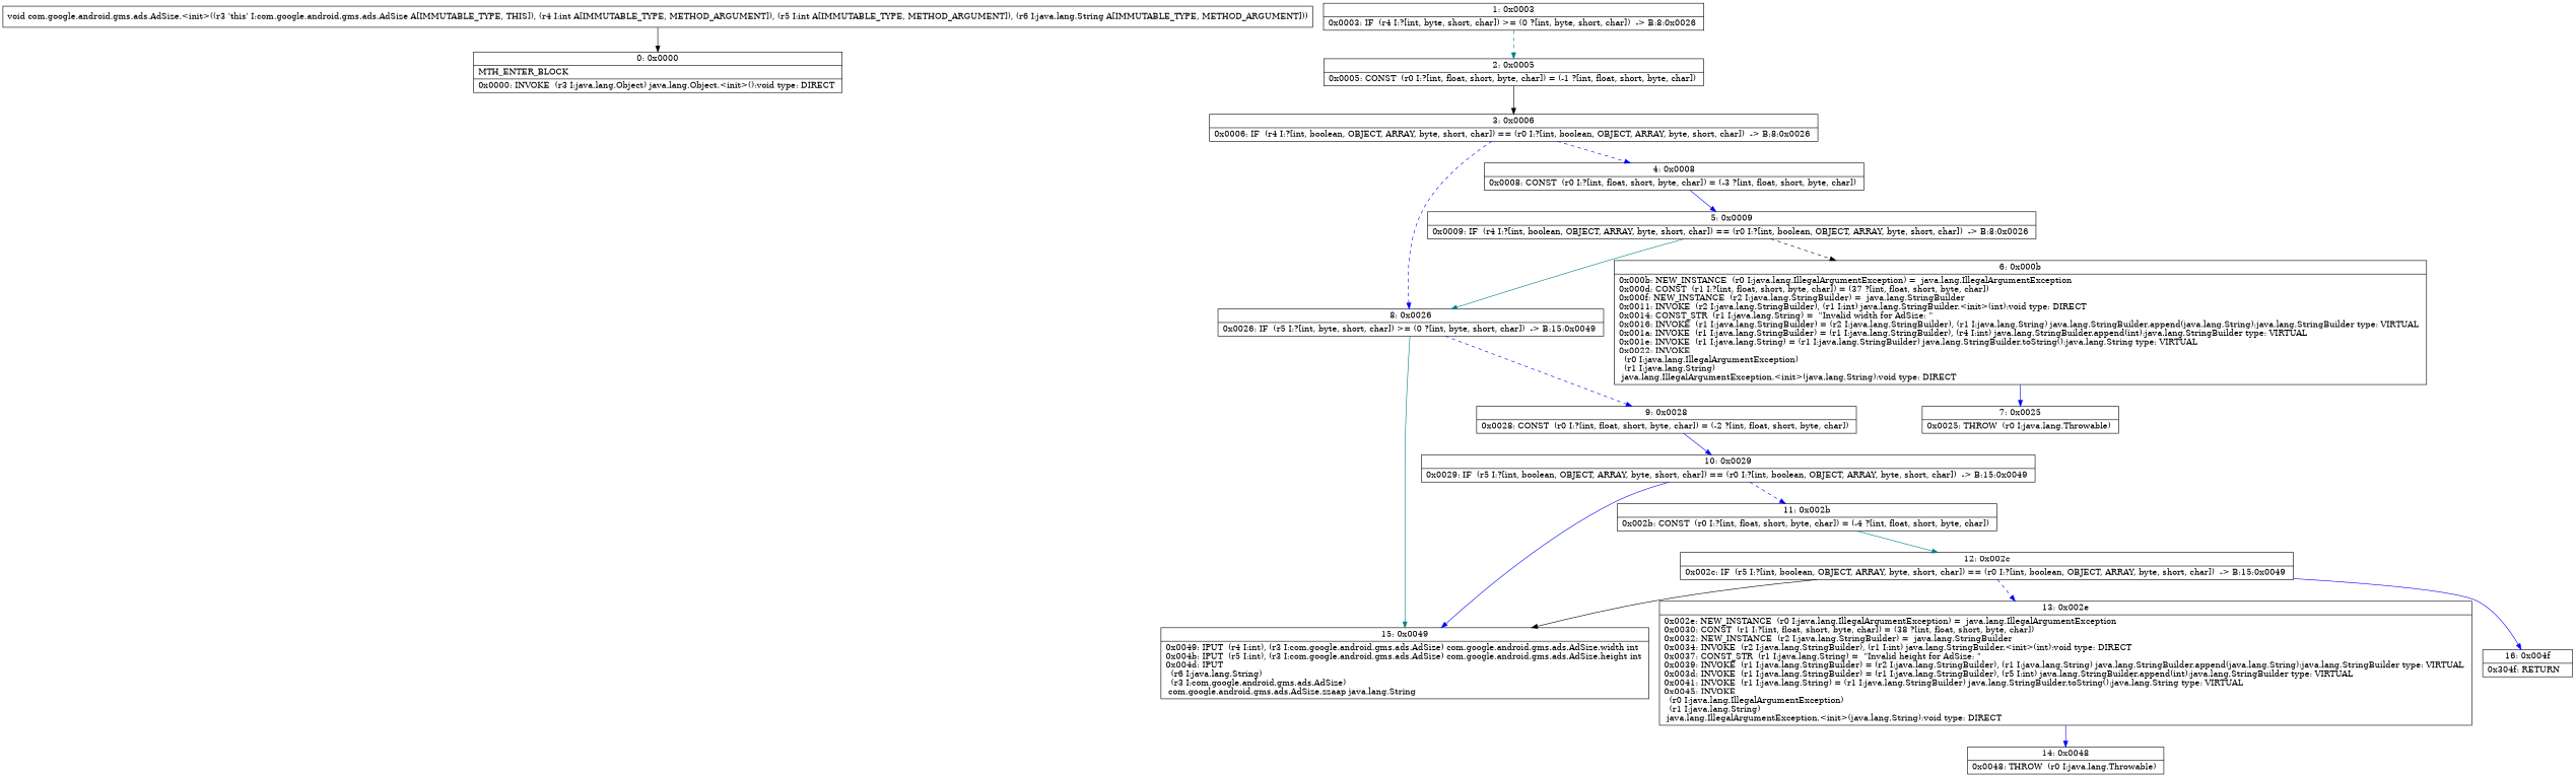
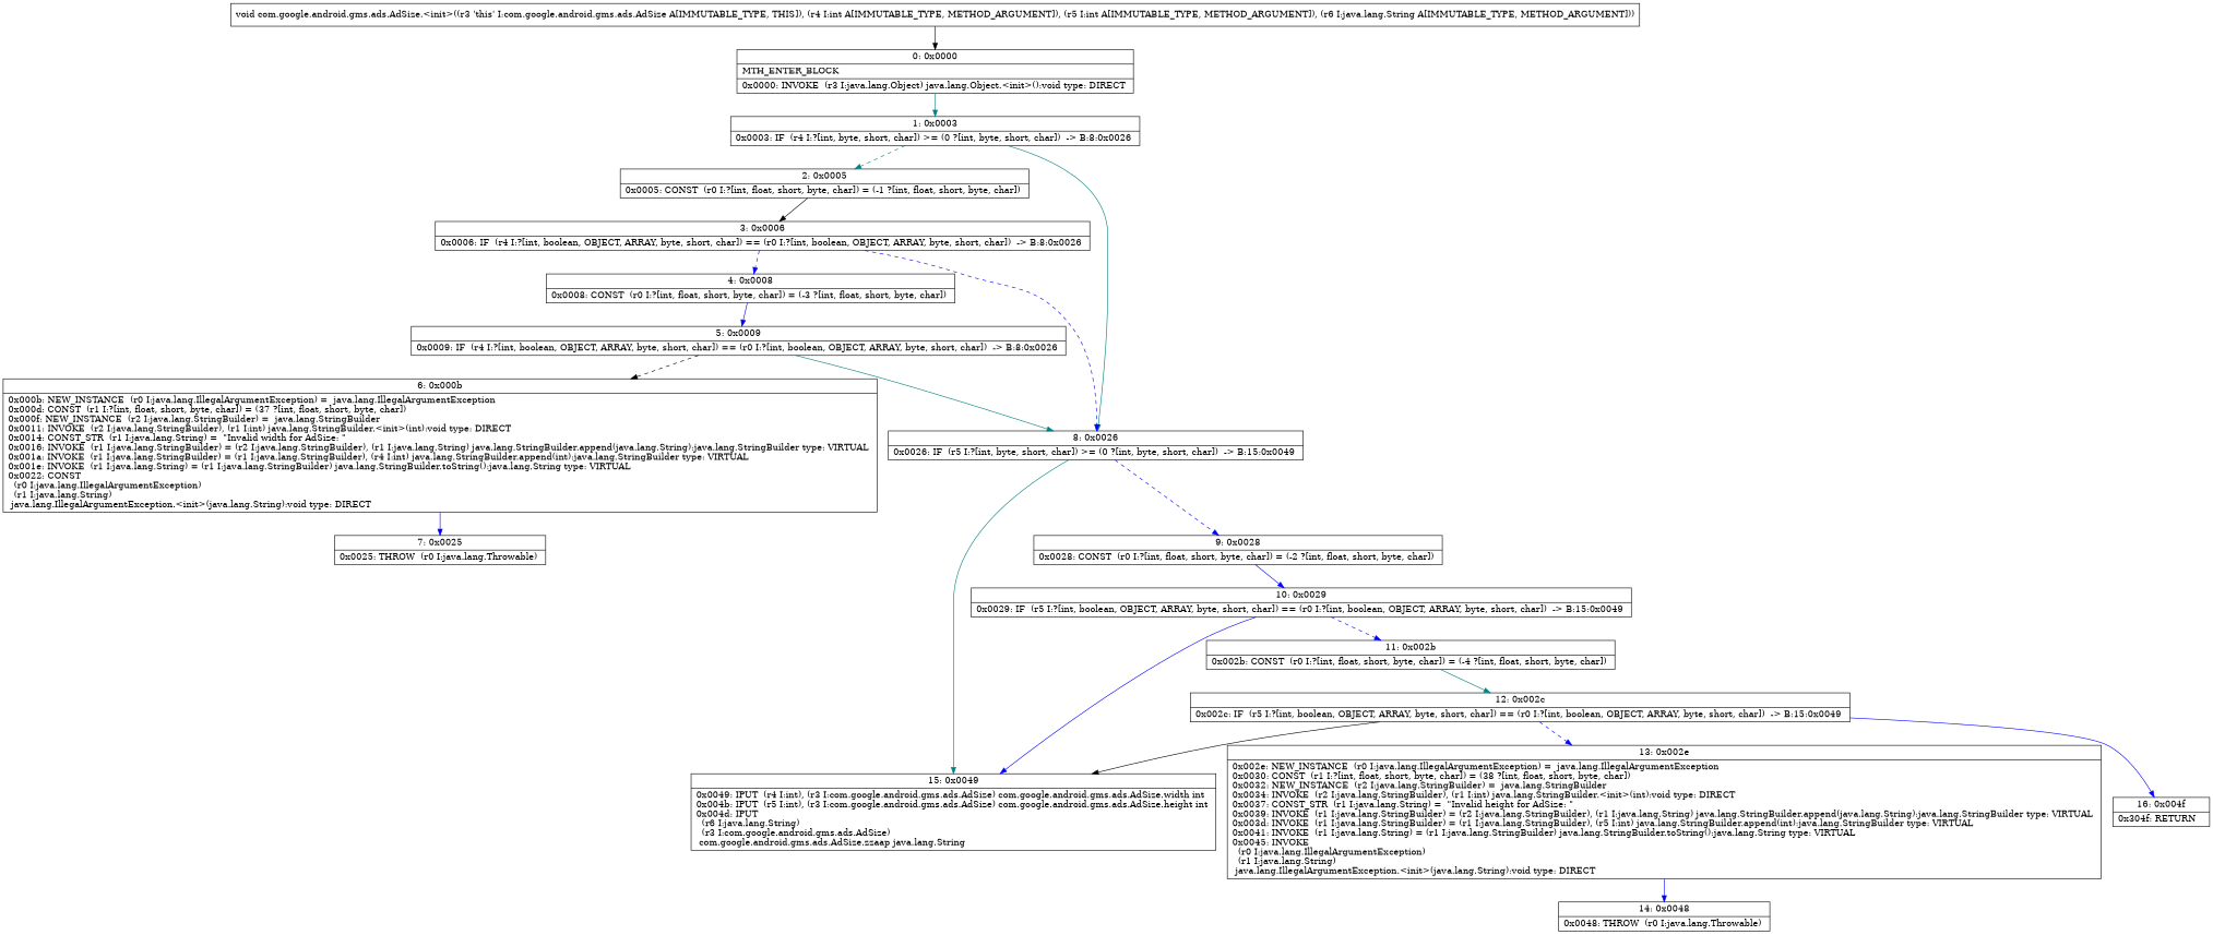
  digraph {
    node [shape=record]
    edge [color=blue]
    n1 [label="{0\:\ 0x0000|MTH_ENTER_BLOCK\l|0x0000: INVOKE  (r3 I:java.lang.Object) java.lang.Object.\<init\>():void type: DIRECT \l}"]
    n2 [label="{1\:\ 0x0003|0x0003: IF  (r4 I:?[int, byte, short, char]) \>= (0 ?[int, byte, short, char])  \-\> B:8:0x0026 \l}"]
    n3 [label="{2\:\ 0x0005|0x0005: CONST  (r0 I:?[int, float, short, byte, char]) = (\-1 ?[int, float, short, byte, char]) \l}"]
    n4 [label="{8\:\ 0x0026|0x0026: IF  (r5 I:?[int, byte, short, char]) \>= (0 ?[int, byte, short, char])  \-\> B:15:0x0049 \l}"]
    n5 [label="{3\:\ 0x0006|0x0006: IF  (r4 I:?[int, boolean, OBJECT, ARRAY, byte, short, char]) == (r0 I:?[int, boolean, OBJECT, ARRAY, byte, short, char])  \-\> B:8:0x0026 \l}"]
    n6 [label="{9\:\ 0x0028|0x0028: CONST  (r0 I:?[int, float, short, byte, char]) = (\-2 ?[int, float, short, byte, char]) \l}"]
    n7 [label="{15\:\ 0x0049|0x0049: IPUT  (r4 I:int), (r3 I:com.google.android.gms.ads.AdSize) com.google.android.gms.ads.AdSize.width int \l0x004b: IPUT  (r5 I:int), (r3 I:com.google.android.gms.ads.AdSize) com.google.android.gms.ads.AdSize.height int \l0x004d: IPUT  \l  (r6 I:java.lang.String)\l  (r3 I:com.google.android.gms.ads.AdSize)\l com.google.android.gms.ads.AdSize.zzaap java.lang.String \l}"]
    n8 [label="{4\:\ 0x0008|0x0008: CONST  (r0 I:?[int, float, short, byte, char]) = (\-3 ?[int, float, short, byte, char]) \l}"]
    n9 [label="{5\:\ 0x0009|0x0009: IF  (r4 I:?[int, boolean, OBJECT, ARRAY, byte, short, char]) == (r0 I:?[int, boolean, OBJECT, ARRAY, byte, short, char])  \-\> B:8:0x0026 \l}"]
-   n10 [label="{6\:\ 0x000b|0x000b: NEW_INSTANCE  (r0 I:java.lang.IllegalArgumentException) =  java.lang.IllegalArgumentException \l0x000d: CONST  (r1 I:?[int, float, short, byte, char]) = (37 ?[int, float, short, byte, char]) \l0x000f: NEW_INSTANCE  (r2 I:java.lang.StringBuilder) =  java.lang.StringBuilder \l0x0011: INVOKE  (r2 I:java.lang.StringBuilder), (r1 I:int) java.lang.StringBuilder.\<init\>(int):void type: DIRECT \l0x0014: CONST_STR  (r1 I:java.lang.String) =  \"Invalid width for AdSize: \" \l0x0016: INVOKE  (r1 I:java.lang.StringBuilder) = (r2 I:java.lang.StringBuilder), (r1 I:java.lang.String) java.lang.StringBuilder.append(java.lang.String):java.lang.StringBuilder type: VIRTUAL \l0x001a: INVOKE  (r1 I:java.lang.StringBuilder) = (r1 I:java.lang.StringBuilder), (r4 I:int) java.lang.StringBuilder.append(int):java.lang.StringBuilder type: VIRTUAL \l0x001e: INVOKE  (r1 I:java.lang.String) = (r1 I:java.lang.StringBuilder) java.lang.StringBuilder.toString():java.lang.String type: VIRTUAL \l0x0022: INVOKE  \l  (r0 I:java.lang.IllegalArgumentException)\l  (r1 I:java.lang.String)\l java.lang.IllegalArgumentException.\<init\>(java.lang.String):void type: DIRECT \l}"]
+   n10 [label="{6\:\ 0x000b|0x000b: NEW_INSTANCE  (r0 I:java.lang.IllegalArgumentException) =  java.lang.IllegalArgumentException \l0x000d: CONST  (r1 I:?[int, float, short, byte, char]) = (37 ?[int, float, short, byte, char]) \l0x000f: NEW_INSTANCE  (r2 I:java.lang.StringBuilder) =  java.lang.StringBuilder \l0x0011: INVOKE  (r2 I:java.lang.StringBuilder), (r1 I:int) java.lang.StringBuilder.\<init\>(int):void type: DIRECT \l0x0014: CONST_STR  (r1 I:java.lang.String) =  \"Invalid width for AdSize: \" \l0x0016: INVOKE  (r1 I:java.lang.StringBuilder) = (r2 I:java.lang.StringBuilder), (r1 I:java.lang.String) java.lang.StringBuilder.append(java.lang.String):java.lang.StringBuilder type: VIRTUAL \l0x001a: INVOKE  (r1 I:java.lang.StringBuilder) = (r1 I:java.lang.StringBuilder), (r4 I:int) java.lang.StringBuilder.append(int):java.lang.StringBuilder type: VIRTUAL \l0x001e: INVOKE  (r1 I:java.lang.String) = (r1 I:java.lang.StringBuilder) java.lang.StringBuilder.toString():java.lang.String type: VIRTUAL \l0x0022: CONST  \l  (r0 I:java.lang.IllegalArgumentException)\l  (r1 I:java.lang.String)\l java.lang.IllegalArgumentException.\<init\>(java.lang.String):void type: DIRECT \l}"]
    n11 [label="{7\:\ 0x0025|0x0025: THROW  (r0 I:java.lang.Throwable) \l}"]
    n12 [label="{10\:\ 0x0029|0x0029: IF  (r5 I:?[int, boolean, OBJECT, ARRAY, byte, short, char]) == (r0 I:?[int, boolean, OBJECT, ARRAY, byte, short, char])  \-\> B:15:0x0049 \l}"]
    n13 [label="{11\:\ 0x002b|0x002b: CONST  (r0 I:?[int, float, short, byte, char]) = (\-4 ?[int, float, short, byte, char]) \l}"]
    n14 [label="{12\:\ 0x002c|0x002c: IF  (r5 I:?[int, boolean, OBJECT, ARRAY, byte, short, char]) == (r0 I:?[int, boolean, OBJECT, ARRAY, byte, short, char])  \-\> B:15:0x0049 \l}"]
    n15 [label="{13\:\ 0x002e|0x002e: NEW_INSTANCE  (r0 I:java.lang.IllegalArgumentException) =  java.lang.IllegalArgumentException \l0x0030: CONST  (r1 I:?[int, float, short, byte, char]) = (38 ?[int, float, short, byte, char]) \l0x0032: NEW_INSTANCE  (r2 I:java.lang.StringBuilder) =  java.lang.StringBuilder \l0x0034: INVOKE  (r2 I:java.lang.StringBuilder), (r1 I:int) java.lang.StringBuilder.\<init\>(int):void type: DIRECT \l0x0037: CONST_STR  (r1 I:java.lang.String) =  \"Invalid height for AdSize: \" \l0x0039: INVOKE  (r1 I:java.lang.StringBuilder) = (r2 I:java.lang.StringBuilder), (r1 I:java.lang.String) java.lang.StringBuilder.append(java.lang.String):java.lang.StringBuilder type: VIRTUAL \l0x003d: INVOKE  (r1 I:java.lang.StringBuilder) = (r1 I:java.lang.StringBuilder), (r5 I:int) java.lang.StringBuilder.append(int):java.lang.StringBuilder type: VIRTUAL \l0x0041: INVOKE  (r1 I:java.lang.String) = (r1 I:java.lang.StringBuilder) java.lang.StringBuilder.toString():java.lang.String type: VIRTUAL \l0x0045: INVOKE  \l  (r0 I:java.lang.IllegalArgumentException)\l  (r1 I:java.lang.String)\l java.lang.IllegalArgumentException.\<init\>(java.lang.String):void type: DIRECT \l}"]
    n16 [label="{16\:\ 0x004f|0x304f: RETURN   \l}"]
    n17 [label="{14\:\ 0x0048|0x0048: THROW  (r0 I:java.lang.Throwable) \l}"]
    n18 [label="{void com.google.android.gms.ads.AdSize.\<init\>((r3 'this' I:com.google.android.gms.ads.AdSize A[IMMUTABLE_TYPE, THIS]), (r4 I:int A[IMMUTABLE_TYPE, METHOD_ARGUMENT]), (r5 I:int A[IMMUTABLE_TYPE, METHOD_ARGUMENT]), (r6 I:java.lang.String A[IMMUTABLE_TYPE, METHOD_ARGUMENT])) }"]
+   n1 -> n2 [color=teal]
    n2 -> n3 [color=teal style=dashed]
+   n2 -> n4 [color=teal]
    n3 -> n5 [color=black]
    n4 -> n6 [style=dashed]
    n4 -> n7 [color=teal]
    n5 -> n4 [style=dashed]
    n5 -> n8 [style=dashed]
    n6 -> n12
    n8 -> n9
    n9 -> n4 [color=teal]
    n9 -> n10 [color=black style=dashed]
    n10 -> n11
    n12 -> n7
    n12 -> n13 [style=dashed]
    n13 -> n14 [color=teal]
    n14 -> n7 [color=black]
    n14 -> n15 [style=dashed]
    n14 -> n16
    n15 -> n17
    n18 -> n1 [color=black]
  }
